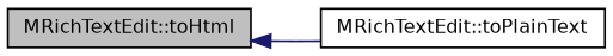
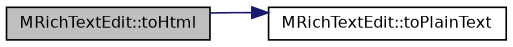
  digraph {
    rankdir=LR
    node [color=black fontname=Helvetica fontsize=10 shape=record style=filled]
    n1 [fillcolor=grey75 fontcolor=black height=0.2 label="MRichTextEdit::toHtml" width=0.4]
    n2 [fillcolor=white height=0.2 label="MRichTextEdit::toPlainText" width=0.4]
-   n1 -> n2 [color=midnightblue dir=back fontname=Helvetica fontsize=10 labelfontname=Helvetica labelfontsize=10 style=solid]
+   n2 -> n1 [color=midnightblue dir=back fontname=Helvetica fontsize=10 labelfontname=Helvetica labelfontsize=10 style=solid]
  }
